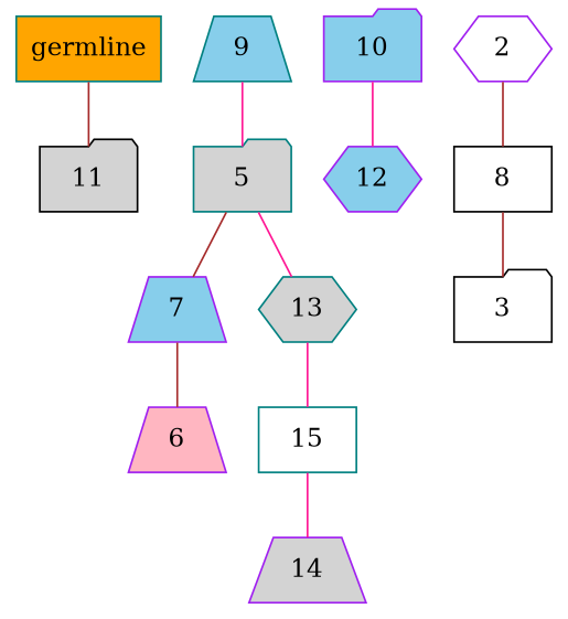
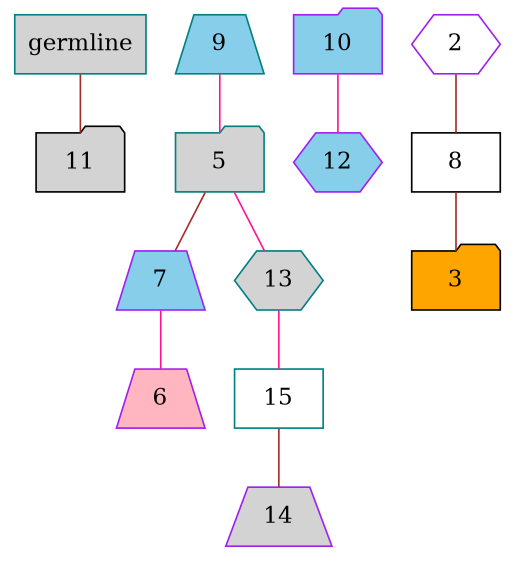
  graph {
    rankdir=UD
    splines=line
    node [color=purple fillcolor=lightgrey shape=folder style=filled]
    edge [color=brown]
-   n1 [color=teal fillcolor=orange label=germline shape=box]
+   n1 [color=teal label=germline shape=box]
    n2 [color=black label=11]
    n3 [color=teal fillcolor=skyblue label=9 shape=trapezium]
    n4 [color=teal label=5]
    n5 [fillcolor=skyblue label=7 shape=trapezium]
    n6 [color=teal label=13 shape=hexagon]
    n7 [fillcolor=lightpink label=6 shape=trapezium]
    n8 [fillcolor=skyblue label=10]
    n9 [fillcolor=skyblue label=12 shape=hexagon]
    n10 [color=teal fillcolor=white label=15 shape=box]
    n11 [fillcolor=white label=2 shape=hexagon]
    n12 [color=black fillcolor=white label=8 shape=box]
-   n13 [color=black fillcolor=white label=3]
+   n13 [color=black fillcolor=orange label=3]
    n14 [label=14 shape=trapezium]
    n1 -- n2
    n3 -- n4 [color=deeppink]
    n4 -- n5
    n4 -- n6 [color=deeppink]
-   n5 -- n7
+   n5 -- n7 [color=deeppink]
    n6 -- n10 [color=deeppink]
    n8 -- n9 [color=deeppink]
-   n10 -- n14 [color=deeppink]
+   n10 -- n14
    n11 -- n12
    n12 -- n13
  }
